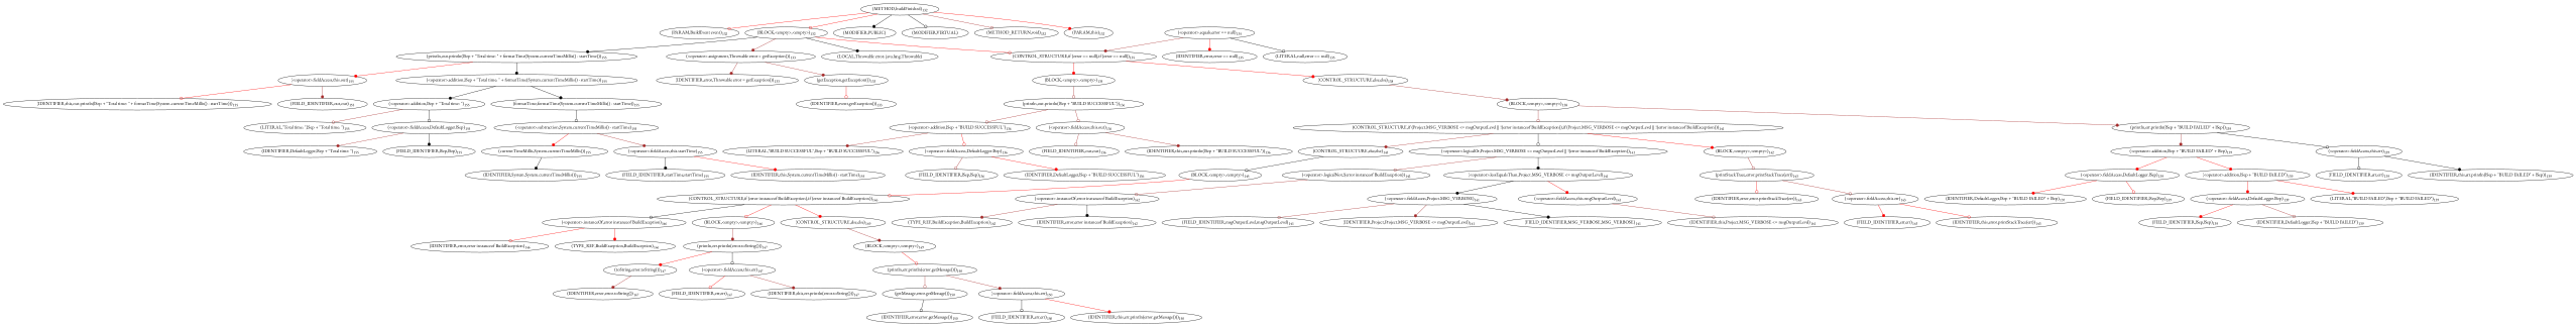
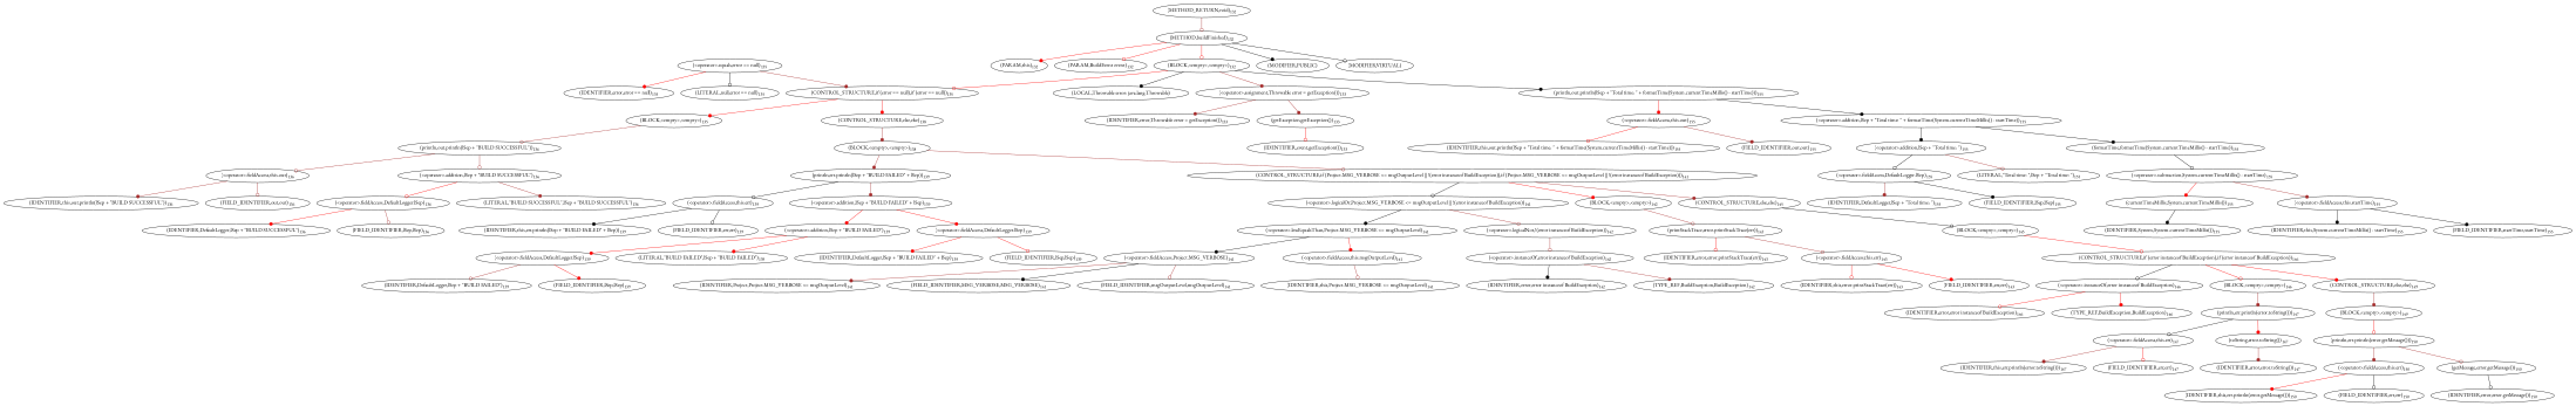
  digraph {
    fontname="EB Garamond"
    node [fontname="EB Garamond"]
    edge [arrowhead=dot color=brown fontname="EB Garamond"]
    n1 [label=<(METHOD,buildFinished)<SUB>132</SUB>>]
    n2 [label=<(PARAM,this)<SUB>132</SUB>>]
    n3 [label=<(PARAM,BuildEvent event)<SUB>132</SUB>>]
    n4 [label=<(BLOCK,&lt;empty&gt;,&lt;empty&gt;)<SUB>132</SUB>>]
    n5 [label=<(MODIFIER,PUBLIC)>]
    n6 [label=<(MODIFIER,VIRTUAL)>]
    n7 [label=<(METHOD_RETURN,void)<SUB>132</SUB>>]
    n8 [label=<(LOCAL,Throwable error: java.lang.Throwable)>]
    n9 [label=<(&lt;operator&gt;.assignment,Throwable error = getException())<SUB>133</SUB>>]
    n10 [label=<(CONTROL_STRUCTURE,if (error == null),if (error == null))<SUB>135</SUB>>]
    n11 [label=<(println,out.println(lSep + &quot;Total time: &quot; + formatTime(System.currentTimeMillis() - startTime)))<SUB>155</SUB>>]
    n12 [label=<(IDENTIFIER,error,Throwable error = getException())<SUB>133</SUB>>]
    n13 [label=<(getException,getException())<SUB>133</SUB>>]
    n14 [label=<(BLOCK,&lt;empty&gt;,&lt;empty&gt;)<SUB>135</SUB>>]
    n15 [label=<(CONTROL_STRUCTURE,else,else)<SUB>138</SUB>>]
    n16 [label=<(&lt;operator&gt;.fieldAccess,this.out)<SUB>155</SUB>>]
    n17 [label=<(&lt;operator&gt;.addition,lSep + &quot;Total time: &quot; + formatTime(System.currentTimeMillis() - startTime))<SUB>155</SUB>>]
    n18 [label=<(IDENTIFIER,event,getException())<SUB>133</SUB>>]
    n19 [label=<(&lt;operator&gt;.equals,error == null)<SUB>135</SUB>>]
    n20 [label=<(IDENTIFIER,error,error == null)<SUB>135</SUB>>]
    n21 [label=<(LITERAL,null,error == null)<SUB>135</SUB>>]
    n22 [label=<(println,out.println(lSep + &quot;BUILD SUCCESSFUL&quot;))<SUB>136</SUB>>]
    n23 [label=<(BLOCK,&lt;empty&gt;,&lt;empty&gt;)<SUB>138</SUB>>]
    n24 [label=<(&lt;operator&gt;.fieldAccess,this.out)<SUB>136</SUB>>]
    n25 [label=<(&lt;operator&gt;.addition,lSep + &quot;BUILD SUCCESSFUL&quot;)<SUB>136</SUB>>]
    n26 [label=<(IDENTIFIER,this,out.println(lSep + &quot;BUILD SUCCESSFUL&quot;))<SUB>136</SUB>>]
    n27 [label=<(FIELD_IDENTIFIER,out,out)<SUB>136</SUB>>]
    n28 [label=<(&lt;operator&gt;.fieldAccess,DefaultLogger.lSep)<SUB>136</SUB>>]
    n29 [label=<(LITERAL,&quot;BUILD SUCCESSFUL&quot;,lSep + &quot;BUILD SUCCESSFUL&quot;)<SUB>136</SUB>>]
    n30 [label=<(IDENTIFIER,DefaultLogger,lSep + &quot;BUILD SUCCESSFUL&quot;)<SUB>136</SUB>>]
    n31 [label=<(FIELD_IDENTIFIER,lSep,lSep)<SUB>136</SUB>>]
    n32 [label=<(println,err.println(lSep + &quot;BUILD FAILED&quot; + lSep))<SUB>139</SUB>>]
    n33 [label=<(CONTROL_STRUCTURE,if (Project.MSG_VERBOSE &lt;= msgOutputLevel || !(error instanceof BuildException)),if (Project.MSG_VERBOSE &lt;= msgOutputLevel || !(error instanceof BuildException)))<SUB>141</SUB>>]
    n34 [label=<(&lt;operator&gt;.fieldAccess,this.err)<SUB>139</SUB>>]
    n35 [label=<(&lt;operator&gt;.addition,lSep + &quot;BUILD FAILED&quot; + lSep)<SUB>139</SUB>>]
    n36 [label=<(&lt;operator&gt;.logicalOr,Project.MSG_VERBOSE &lt;= msgOutputLevel || !(error instanceof BuildException))<SUB>141</SUB>>]
    n37 [label=<(BLOCK,&lt;empty&gt;,&lt;empty&gt;)<SUB>142</SUB>>]
    n38 [label=<(CONTROL_STRUCTURE,else,else)<SUB>145</SUB>>]
    n39 [label=<(IDENTIFIER,this,err.println(lSep + &quot;BUILD FAILED&quot; + lSep))<SUB>139</SUB>>]
    n40 [label=<(FIELD_IDENTIFIER,err,err)<SUB>139</SUB>>]
    n41 [label=<(&lt;operator&gt;.addition,lSep + &quot;BUILD FAILED&quot;)<SUB>139</SUB>>]
    n42 [label=<(&lt;operator&gt;.fieldAccess,DefaultLogger.lSep)<SUB>139</SUB>>]
    n43 [label=<(&lt;operator&gt;.fieldAccess,DefaultLogger.lSep)<SUB>139</SUB>>]
    n44 [label=<(LITERAL,&quot;BUILD FAILED&quot;,lSep + &quot;BUILD FAILED&quot;)<SUB>139</SUB>>]
    n45 [label=<(IDENTIFIER,DefaultLogger,lSep + &quot;BUILD FAILED&quot; + lSep)<SUB>139</SUB>>]
    n46 [label=<(FIELD_IDENTIFIER,lSep,lSep)<SUB>139</SUB>>]
    n47 [label=<(IDENTIFIER,DefaultLogger,lSep + &quot;BUILD FAILED&quot;)<SUB>139</SUB>>]
    n48 [label=<(FIELD_IDENTIFIER,lSep,lSep)<SUB>139</SUB>>]
    n49 [label=<(&lt;operator&gt;.lessEqualsThan,Project.MSG_VERBOSE &lt;= msgOutputLevel)<SUB>141</SUB>>]
    n50 [label=<(&lt;operator&gt;.logicalNot,!(error instanceof BuildException))<SUB>142</SUB>>]
    n51 [label=<(printStackTrace,error.printStackTrace(err))<SUB>143</SUB>>]
    n52 [label=<(BLOCK,&lt;empty&gt;,&lt;empty&gt;)<SUB>145</SUB>>]
    n53 [label=<(&lt;operator&gt;.fieldAccess,Project.MSG_VERBOSE)<SUB>141</SUB>>]
    n54 [label=<(&lt;operator&gt;.fieldAccess,this.msgOutputLevel)<SUB>141</SUB>>]
    n55 [label=<(&lt;operator&gt;.instanceOf,error instanceof BuildException)<SUB>142</SUB>>]
    n56 [label=<(IDENTIFIER,Project,Project.MSG_VERBOSE &lt;= msgOutputLevel)<SUB>141</SUB>>]
    n57 [label=<(FIELD_IDENTIFIER,MSG_VERBOSE,MSG_VERBOSE)<SUB>141</SUB>>]
    n58 [label=<(FIELD_IDENTIFIER,msgOutputLevel,msgOutputLevel)<SUB>141</SUB>>]
    n59 [label=<(IDENTIFIER,this,Project.MSG_VERBOSE &lt;= msgOutputLevel)<SUB>141</SUB>>]
    n60 [label=<(IDENTIFIER,error,error instanceof BuildException)<SUB>142</SUB>>]
    n61 [label=<(TYPE_REF,BuildException,BuildException)<SUB>142</SUB>>]
    n62 [label=<(IDENTIFIER,error,error.printStackTrace(err))<SUB>143</SUB>>]
    n63 [label=<(&lt;operator&gt;.fieldAccess,this.err)<SUB>143</SUB>>]
    n64 [label=<(IDENTIFIER,this,error.printStackTrace(err))<SUB>143</SUB>>]
    n65 [label=<(FIELD_IDENTIFIER,err,err)<SUB>143</SUB>>]
    n66 [label=<(CONTROL_STRUCTURE,if (error instanceof BuildException),if (error instanceof BuildException))<SUB>146</SUB>>]
    n67 [label=<(&lt;operator&gt;.instanceOf,error instanceof BuildException)<SUB>146</SUB>>]
    n68 [label=<(BLOCK,&lt;empty&gt;,&lt;empty&gt;)<SUB>146</SUB>>]
    n69 [label=<(CONTROL_STRUCTURE,else,else)<SUB>149</SUB>>]
    n70 [label=<(IDENTIFIER,error,error instanceof BuildException)<SUB>146</SUB>>]
    n71 [label=<(TYPE_REF,BuildException,BuildException)<SUB>146</SUB>>]
    n72 [label=<(println,err.println(error.toString()))<SUB>147</SUB>>]
    n73 [label=<(BLOCK,&lt;empty&gt;,&lt;empty&gt;)<SUB>149</SUB>>]
    n74 [label=<(&lt;operator&gt;.fieldAccess,this.err)<SUB>147</SUB>>]
    n75 [label=<(toString,error.toString())<SUB>147</SUB>>]
    n76 [label=<(IDENTIFIER,this,err.println(error.toString()))<SUB>147</SUB>>]
    n77 [label=<(FIELD_IDENTIFIER,err,err)<SUB>147</SUB>>]
    n78 [label=<(IDENTIFIER,error,error.toString())<SUB>147</SUB>>]
    n79 [label=<(println,err.println(error.getMessage()))<SUB>150</SUB>>]
    n80 [label=<(&lt;operator&gt;.fieldAccess,this.err)<SUB>150</SUB>>]
    n81 [label=<(getMessage,error.getMessage())<SUB>150</SUB>>]
    n82 [label=<(IDENTIFIER,this,err.println(error.getMessage()))<SUB>150</SUB>>]
    n83 [label=<(FIELD_IDENTIFIER,err,err)<SUB>150</SUB>>]
    n84 [label=<(IDENTIFIER,error,error.getMessage())<SUB>150</SUB>>]
    n85 [label=<(IDENTIFIER,this,out.println(lSep + &quot;Total time: &quot; + formatTime(System.currentTimeMillis() - startTime)))<SUB>155</SUB>>]
    n86 [label=<(FIELD_IDENTIFIER,out,out)<SUB>155</SUB>>]
    n87 [label=<(&lt;operator&gt;.addition,lSep + &quot;Total time: &quot;)<SUB>155</SUB>>]
    n88 [label=<(formatTime,formatTime(System.currentTimeMillis() - startTime))<SUB>155</SUB>>]
    n89 [label=<(&lt;operator&gt;.fieldAccess,DefaultLogger.lSep)<SUB>155</SUB>>]
    n90 [label=<(LITERAL,&quot;Total time: &quot;,lSep + &quot;Total time: &quot;)<SUB>155</SUB>>]
    n91 [label=<(&lt;operator&gt;.subtraction,System.currentTimeMillis() - startTime)<SUB>155</SUB>>]
    n92 [label=<(IDENTIFIER,DefaultLogger,lSep + &quot;Total time: &quot;)<SUB>155</SUB>>]
    n93 [label=<(FIELD_IDENTIFIER,lSep,lSep)<SUB>155</SUB>>]
    n94 [label=<(currentTimeMillis,System.currentTimeMillis())<SUB>155</SUB>>]
    n95 [label=<(&lt;operator&gt;.fieldAccess,this.startTime)<SUB>155</SUB>>]
    n96 [label=<(IDENTIFIER,System,System.currentTimeMillis())<SUB>155</SUB>>]
    n97 [label=<(IDENTIFIER,this,System.currentTimeMillis() - startTime)<SUB>155</SUB>>]
    n98 [label=<(FIELD_IDENTIFIER,startTime,startTime)<SUB>155</SUB>>]
    n1 -> n2 [color=red]
    n1 -> n3 [arrowhead=odot color=red]
    n1 -> n4 [arrowhead=odot color=red]
    n1 -> n5 [color=black]
    n1 -> n6 [arrowhead=odot color=black]
-   n1 -> n7 [arrowhead=odot]
+   n7 -> n1 [arrowhead=odot]
    n4 -> n8 [color=black]
    n4 -> n9
    n4 -> n10 [arrowhead=odot color=red]
    n4 -> n11 [color=black]
    n9 -> n12
    n9 -> n13
    n10 -> n14 [color=red]
    n10 -> n15 [color=red]
    n11 -> n16 [color=red]
    n11 -> n17 [color=black]
    n13 -> n18 [arrowhead=odot color=red]
    n14 -> n22 [arrowhead=odot]
    n15 -> n23
    n16 -> n85 [arrowhead=odot color=red]
    n16 -> n86
    n17 -> n87 [color=black]
    n17 -> n88 [color=black]
    n19 -> n10
    n19 -> n20 [color=red]
    n19 -> n21 [arrowhead=odot color=black]
    n22 -> n24 [arrowhead=odot]
    n22 -> n25 [arrowhead=odot]
    n23 -> n32
    n23 -> n33 [arrowhead=odot]
    n24 -> n26
    n24 -> n27 [arrowhead=odot]
    n25 -> n28 [arrowhead=odot color=red]
    n25 -> n29
    n28 -> n30 [color=red]
    n28 -> n31 [arrowhead=odot]
    n32 -> n34 [arrowhead=odot color=black]
    n32 -> n35
    n33 -> n36 [arrowhead=odot color=black]
    n33 -> n37 [color=red]
    n33 -> n38
    n34 -> n39 [color=black]
    n34 -> n40 [arrowhead=odot color=black]
    n35 -> n41 [color=red]
    n35 -> n42 [color=red]
    n36 -> n49 [color=black]
    n36 -> n50 [arrowhead=odot]
    n37 -> n51 [arrowhead=odot]
    n38 -> n52 [arrowhead=odot color=black]
    n41 -> n43 [color=red]
    n41 -> n44 [color=red]
    n42 -> n45 [color=red]
    n42 -> n46 [arrowhead=odot color=red]
    n43 -> n47 [arrowhead=odot]
    n43 -> n48 [color=red]
    n49 -> n53 [color=black]
    n49 -> n54 [color=red]
    n50 -> n55 [arrowhead=odot]
    n51 -> n62 [arrowhead=odot color=red]
    n51 -> n63 [arrowhead=odot]
    n52 -> n66 [arrowhead=odot color=red]
    n53 -> n56
    n53 -> n57 [color=black]
    n53 -> n58 [arrowhead=odot]
    n54 -> n59 [arrowhead=odot]
    n55 -> n60 [color=black]
    n55 -> n61
    n63 -> n64 [arrowhead=odot color=red]
    n63 -> n65 [color=red]
    n66 -> n67 [arrowhead=odot color=black]
    n66 -> n68 [arrowhead=odot color=red]
    n66 -> n69 [color=red]
    n67 -> n70 [arrowhead=odot color=red]
    n67 -> n71 [color=red]
    n68 -> n72
    n69 -> n73
    n72 -> n74 [arrowhead=odot color=black]
    n72 -> n75 [color=red]
    n73 -> n79 [arrowhead=odot color=red]
    n74 -> n76
    n74 -> n77 [arrowhead=odot color=red]
    n75 -> n78
    n79 -> n80
    n79 -> n81 [arrowhead=odot]
    n80 -> n82 [color=red]
    n80 -> n83 [arrowhead=odot color=black]
    n81 -> n84 [arrowhead=odot color=black]
    n87 -> n89 [arrowhead=odot color=black]
    n87 -> n90 [arrowhead=odot]
    n88 -> n91 [arrowhead=odot color=black]
    n89 -> n92
    n89 -> n93 [color=black]
    n91 -> n94 [color=red]
    n91 -> n95
    n94 -> n96 [color=black]
-   n95 -> n97 [color=red]
+   n95 -> n97 [color=black]
    n95 -> n98 [color=black]
  }
